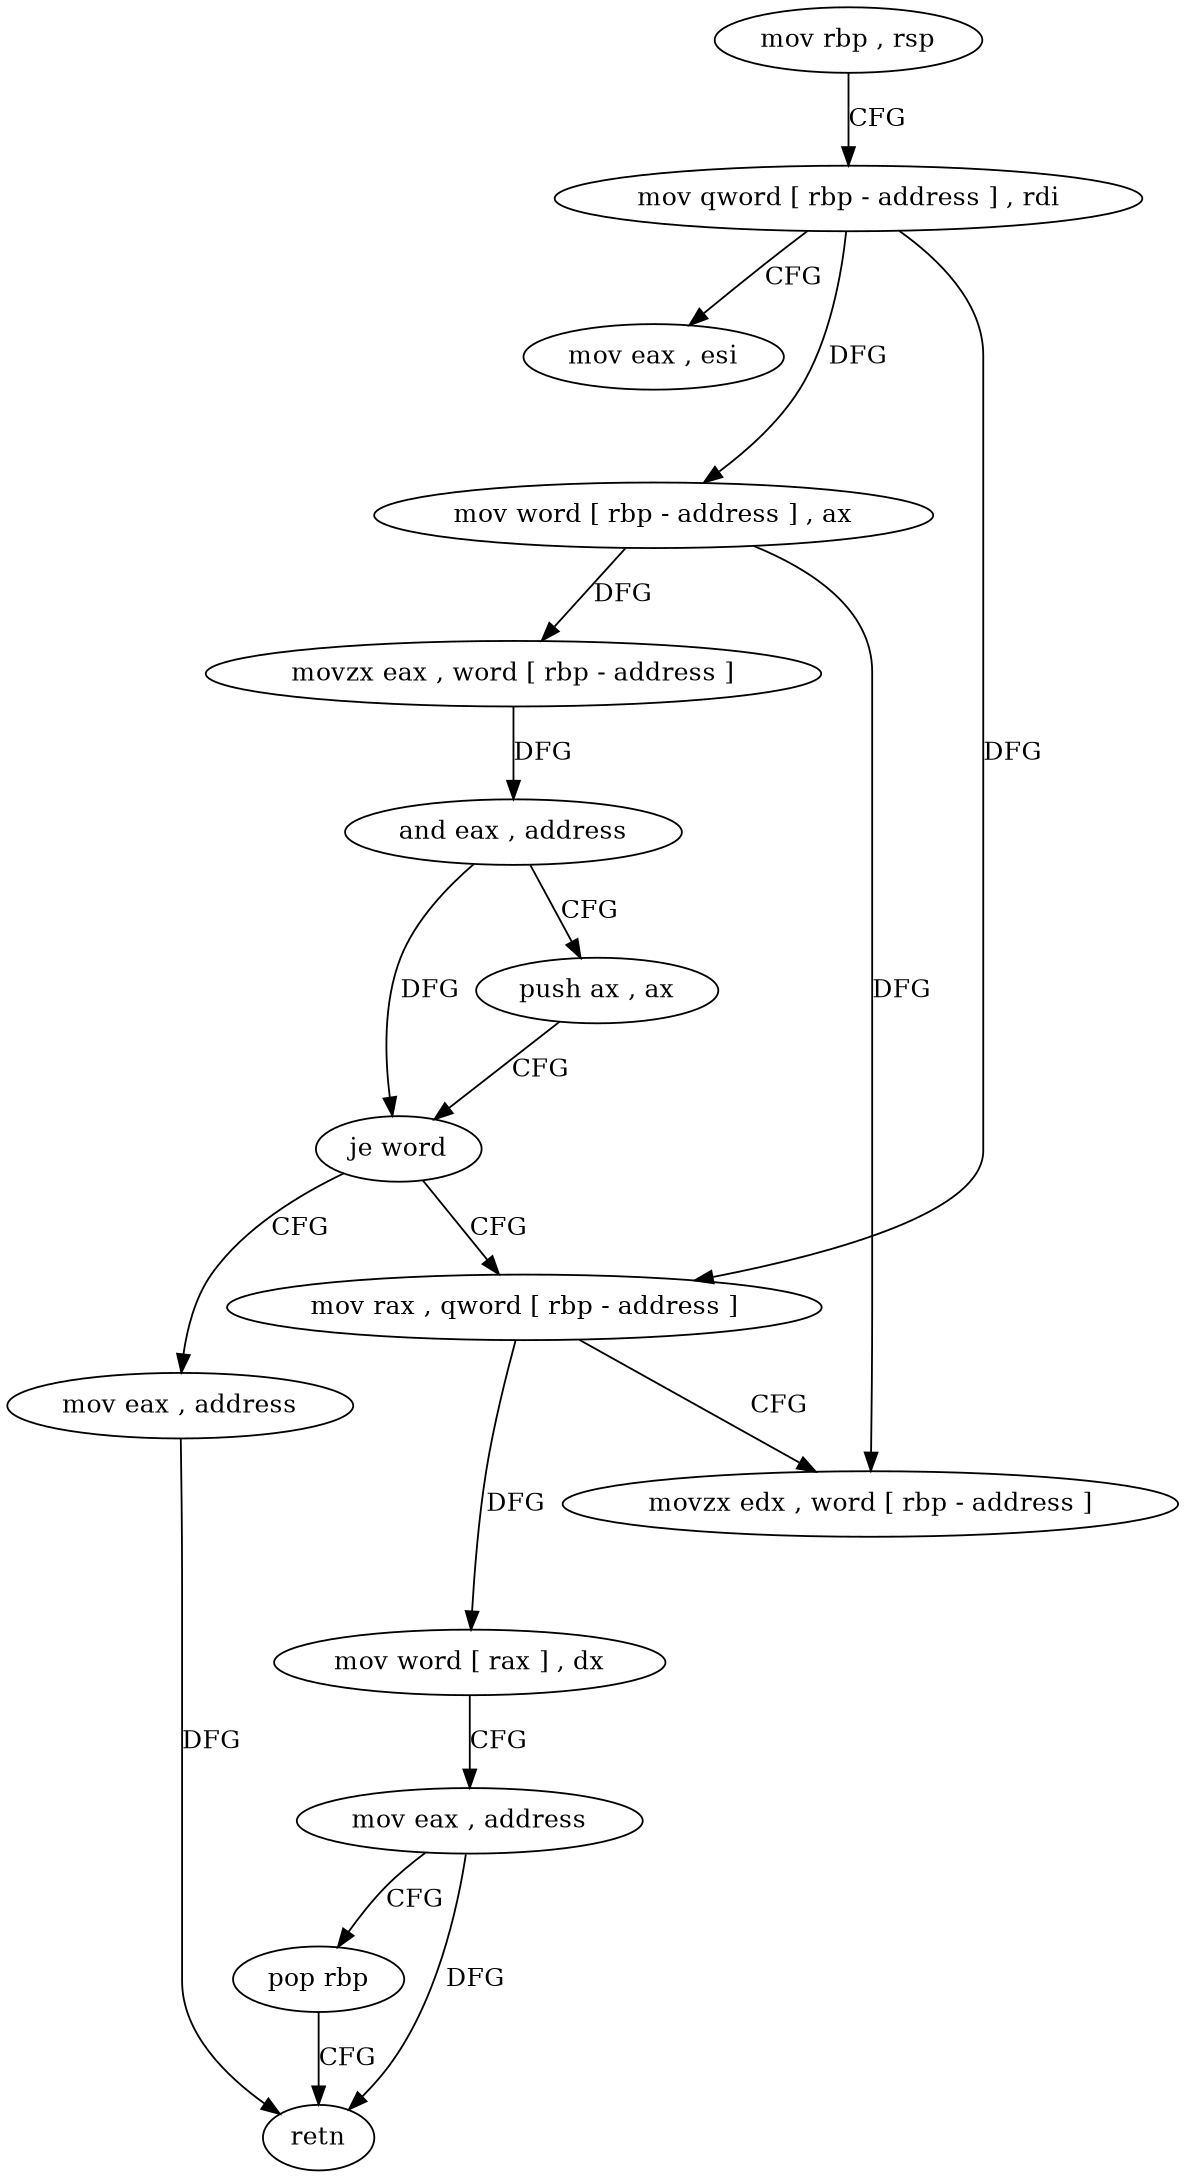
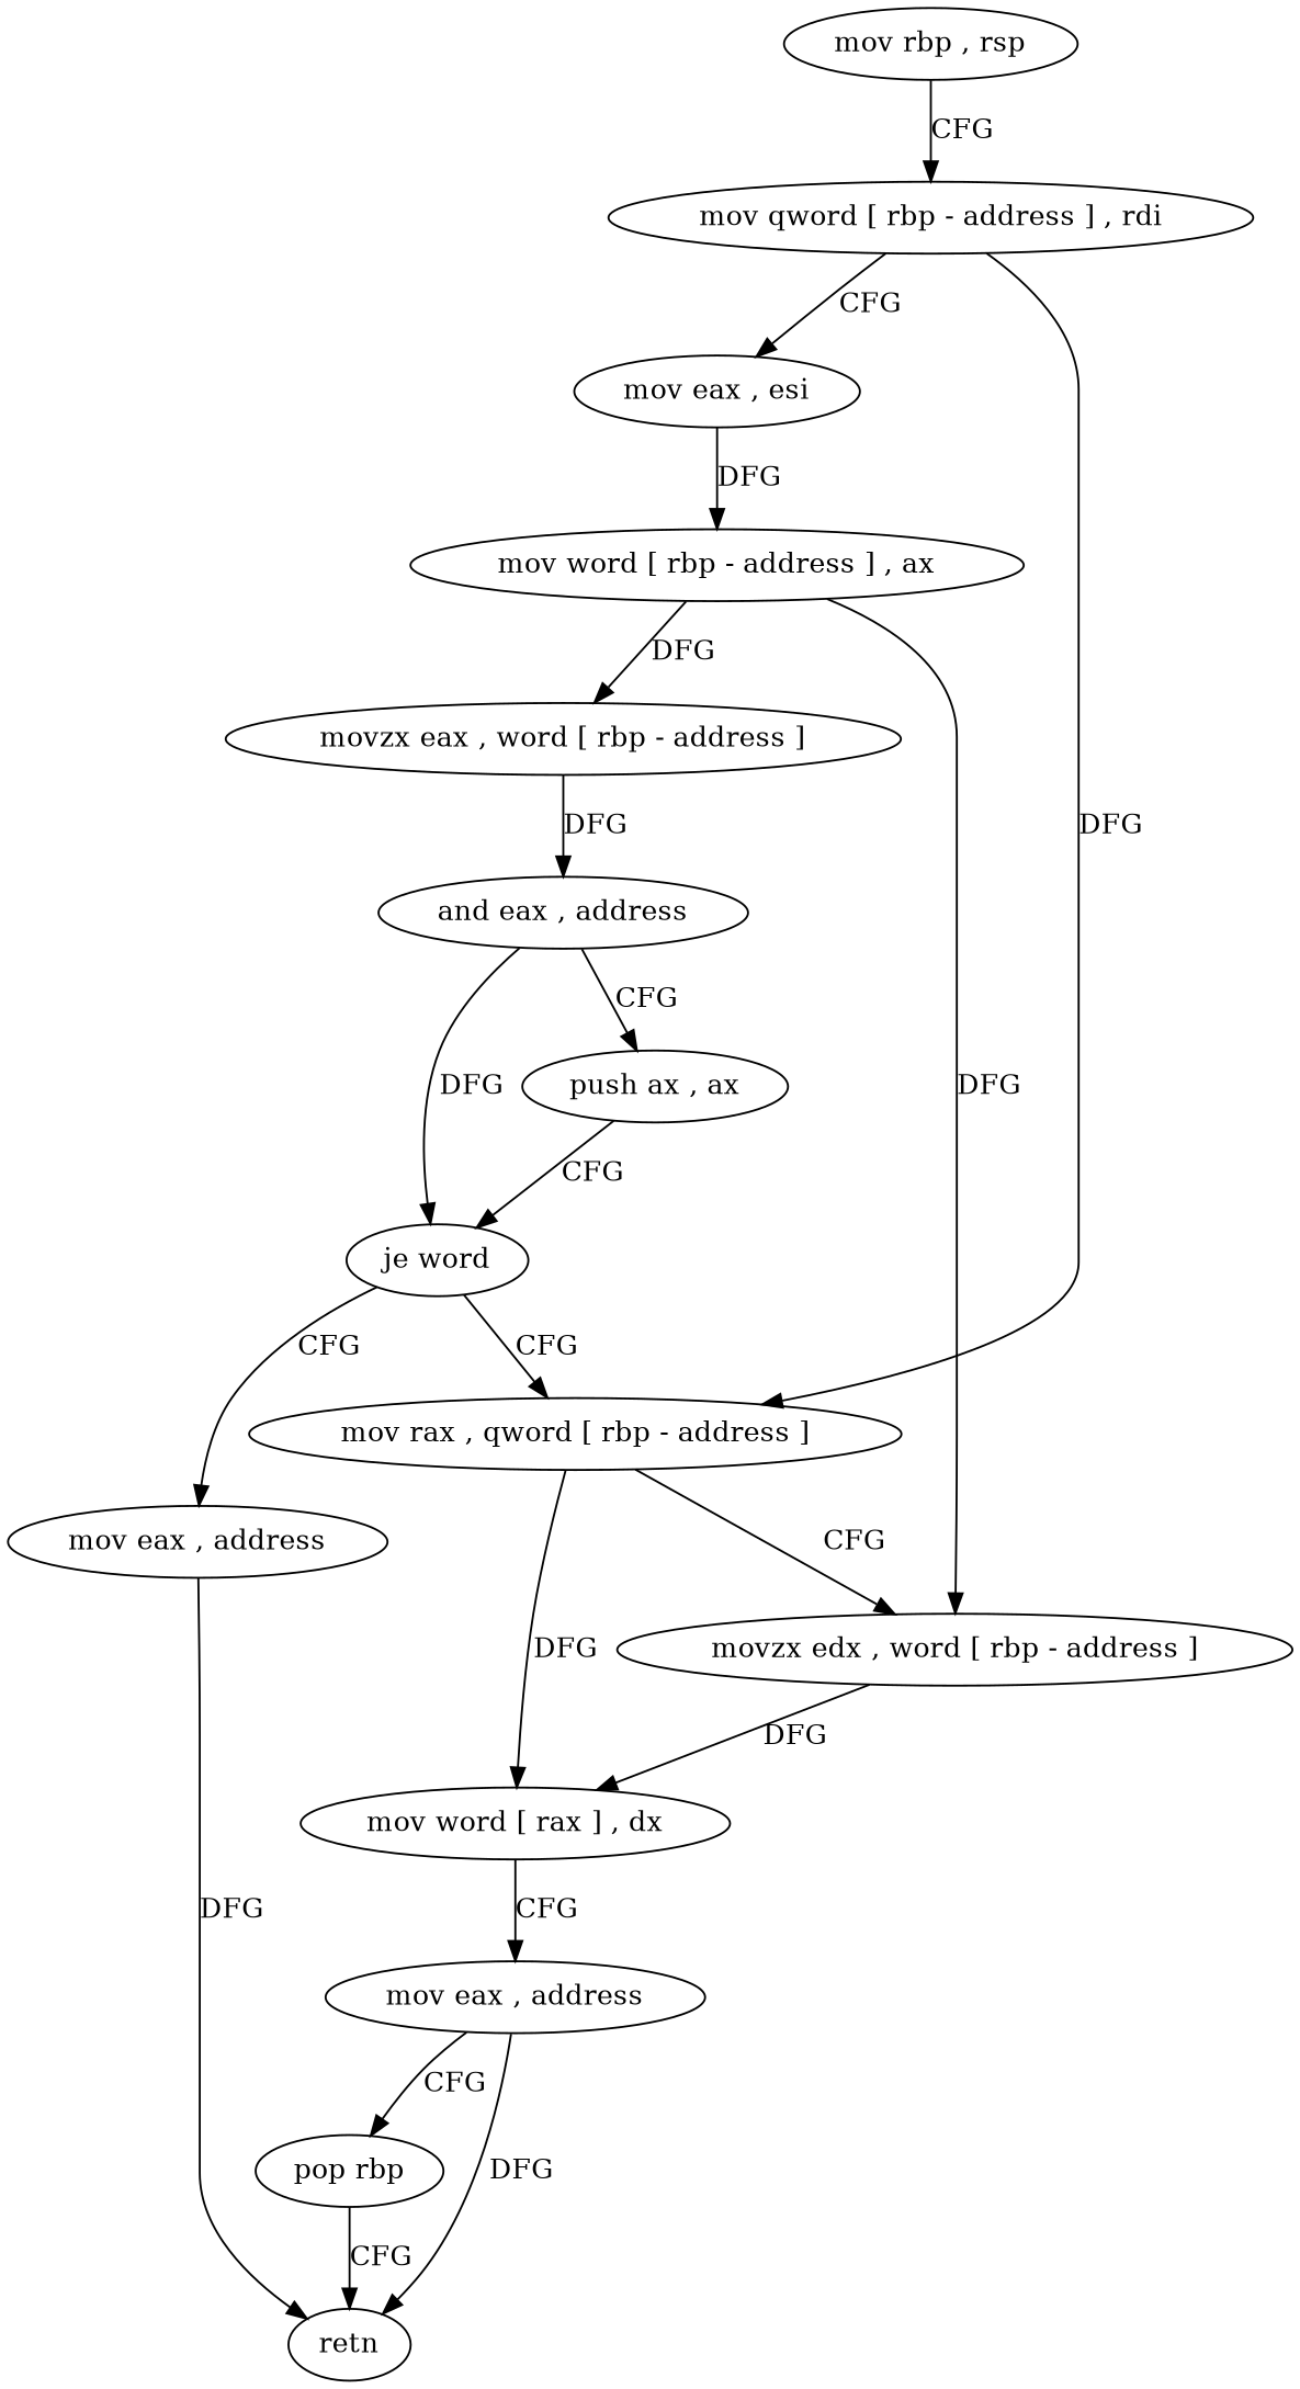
  digraph {
    n1 [label="mov rbp , rsp"]
    n2 [label="mov qword [ rbp - address ] , rdi"]
    n3 [label="mov eax , esi"]
    n4 [label="mov rax , qword [ rbp - address ]"]
    n5 [label="mov word [ rbp - address ] , ax"]
    n6 [label="movzx edx , word [ rbp - address ]"]
    n7 [label="mov word [ rax ] , dx"]
    n8 [label="movzx eax , word [ rbp - address ]"]
    n9 [label="and eax , address"]
    n10 [label="push ax , ax"]
    n11 [label="je word"]
    n12 [label="mov eax , address"]
    n13 [label=retn]
    n14 [label="mov eax , address"]
    n15 [label="pop rbp"]
    n1 -> n2 [label=CFG]
    n2 -> n3 [label=CFG]
    n2 -> n4 [label=DFG]
-   n2 -> n5 [label=DFG]
+   n3 -> n5 [label=DFG]
    n4 -> n6 [label=CFG]
    n4 -> n7 [label=DFG]
    n5 -> n6 [label=DFG]
    n5 -> n8 [label=DFG]
+   n6 -> n7 [label=DFG]
    n7 -> n14 [label=CFG]
    n8 -> n9 [label=DFG]
    n9 -> n10 [label=CFG]
    n9 -> n11 [label=DFG]
    n10 -> n11 [label=CFG]
    n11 -> n4 [label=CFG]
    n11 -> n12 [label=CFG]
    n12 -> n13 [label=DFG]
    n14 -> n13 [label=DFG]
    n14 -> n15 [label=CFG]
    n15 -> n13 [label=CFG]
  }
